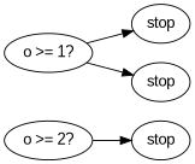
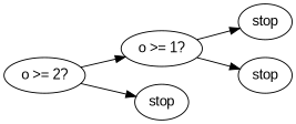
  digraph {
    rankdir=LR
    fontname="Liberation Sans"
    node [fontname="Liberation Sans"]
    edge [fontname="Liberation Sans"]
    n1 [label="o >= 2?"]
    n2 [label="o >= 1?"]
    n3 [label=stop]
    n4 [label=stop]
    n5 [label=stop]
+   n1 -> n2
    n1 -> n3
    n2 -> n4
    n2 -> n5
  }
